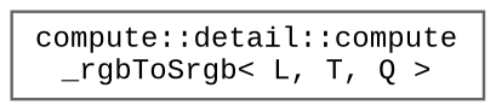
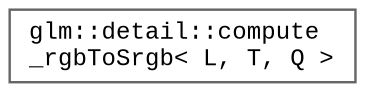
  digraph {
    rankdir=LR
    fontname="Liberation Mono"
-   n1 [color=grey40 fillcolor=white fontname="Liberation Mono" fontsize=10 height=0.2 label="compute::detail::compute\l_rgbToSrgb\< L, T, Q \>" shape=box style=filled width=0.4]
+   n1 [color=grey40 fillcolor=white fontname="Liberation Mono" fontsize=10 height=0.2 label="glm::detail::compute\l_rgbToSrgb\< L, T, Q \>" shape=box style=filled width=0.4]
  }
